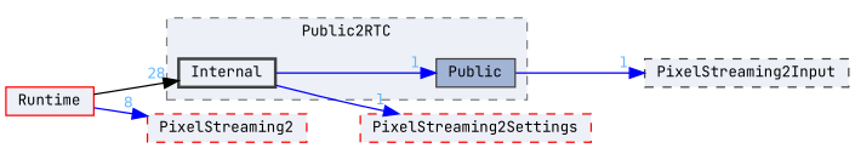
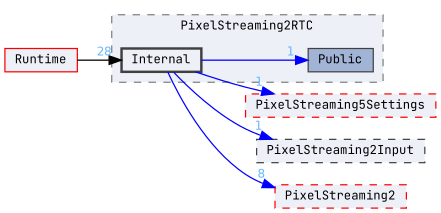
  digraph {
    compound=true
    fontname="JetBrains Mono"
    rankdir=LR
    node [color=grey25 fillcolor="#edf0f7" fontname="JetBrains Mono" fontsize=10 shape=box style="filled,dashed"]
    edge [color=blue fontcolor=steelblue1 fontname="JetBrains Mono" fontsize=10 headlabel=1 labeldistance=1.5 labelfontname=Helvetica labelfontsize=10 style=solid]
    n1 [fillcolor="#a2b4d6" height=0.2 label=Public style=filled width=0.4]
    n2 [height=0.2 label=Internal style="filled,bold" width=0.4]
-   n3 [color=red height=0.2 label=PixelStreaming2Settings width=0.4]
+   n3 [color=red height=0.2 label=PixelStreaming5Settings width=0.4]
    n4 [height=0.2 label=PixelStreaming2Input width=0.4]
    n5 [color=red height=0.2 label=PixelStreaming2 width=0.4]
    n6 [color=red height=0.2 label=Runtime style=filled width=0.4]
    subgraph cluster_1 {
      bgcolor="#edf0f7"
      fontsize=10
-     label=Public2RTC
+     label=PixelStreaming2RTC
      pencolor=grey50
      style="filled,dashed"
      n1
      n2
    }
    n2 -> n1
    n2 -> n3
-   n1 -> n4
-   n6 -> n5 [headlabel=8]
+   n2 -> n4
+   n2 -> n5 [headlabel=8]
    n6 -> n2 [color=black headlabel=28]
  }
